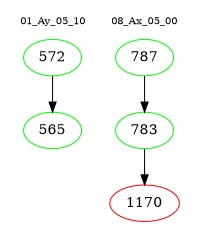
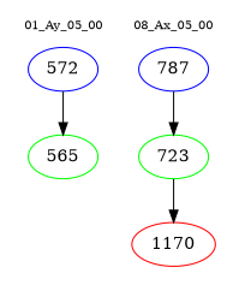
  digraph {
    node [color=blue]
    edge [color=black]
-   n1 [color=green label=572]
+   n1 [label=572]
    n2 [color=green label=565]
-   n3 [color=green label=787]
-   n4 [color=green label=783]
+   n3 [label=787]
+   n4 [color=green label=723]
    n5 [color=red label=1170]
    subgraph cluster_1 {
      color=white
      fontsize=10
-     label="01_Ay_05_10"
+     label="01_Ay_05_00"
      n1
      n2
    }
    subgraph cluster_2 {
      color=white
      fontsize=10
      label="08_Ax_05_00"
      n3
      n4
      n5
    }
    n1 -> n2
    n3 -> n4
    n4 -> n5
  }
